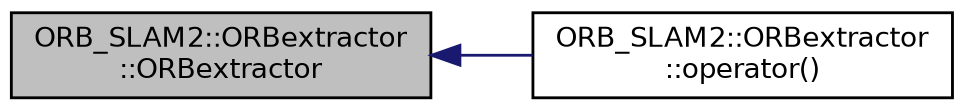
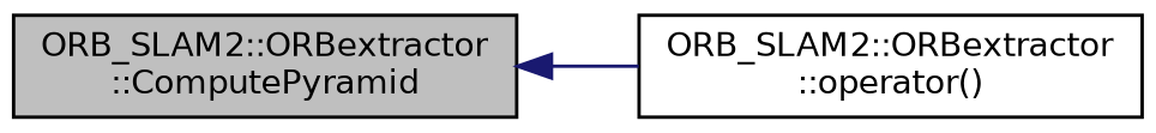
  digraph {
    rankdir=LR
    node [color=black fontname=Helvetica fontsize=10 shape=record style=filled]
-   n1 [fillcolor=grey75 fontcolor=black height=0.2 label="ORB_SLAM2::ORBextractor\l::ORBextractor" width=0.4]
+   n1 [fillcolor=grey75 fontcolor=black height=0.2 label="ORB_SLAM2::ORBextractor\l::ComputePyramid" width=0.4]
    n2 [fillcolor=white height=0.2 label="ORB_SLAM2::ORBextractor\l::operator()" width=0.4]
    n1 -> n2 [color=midnightblue dir=back fontname=Helvetica fontsize=10 labelfontname=Helvetica labelfontsize=10 style=solid]
  }
